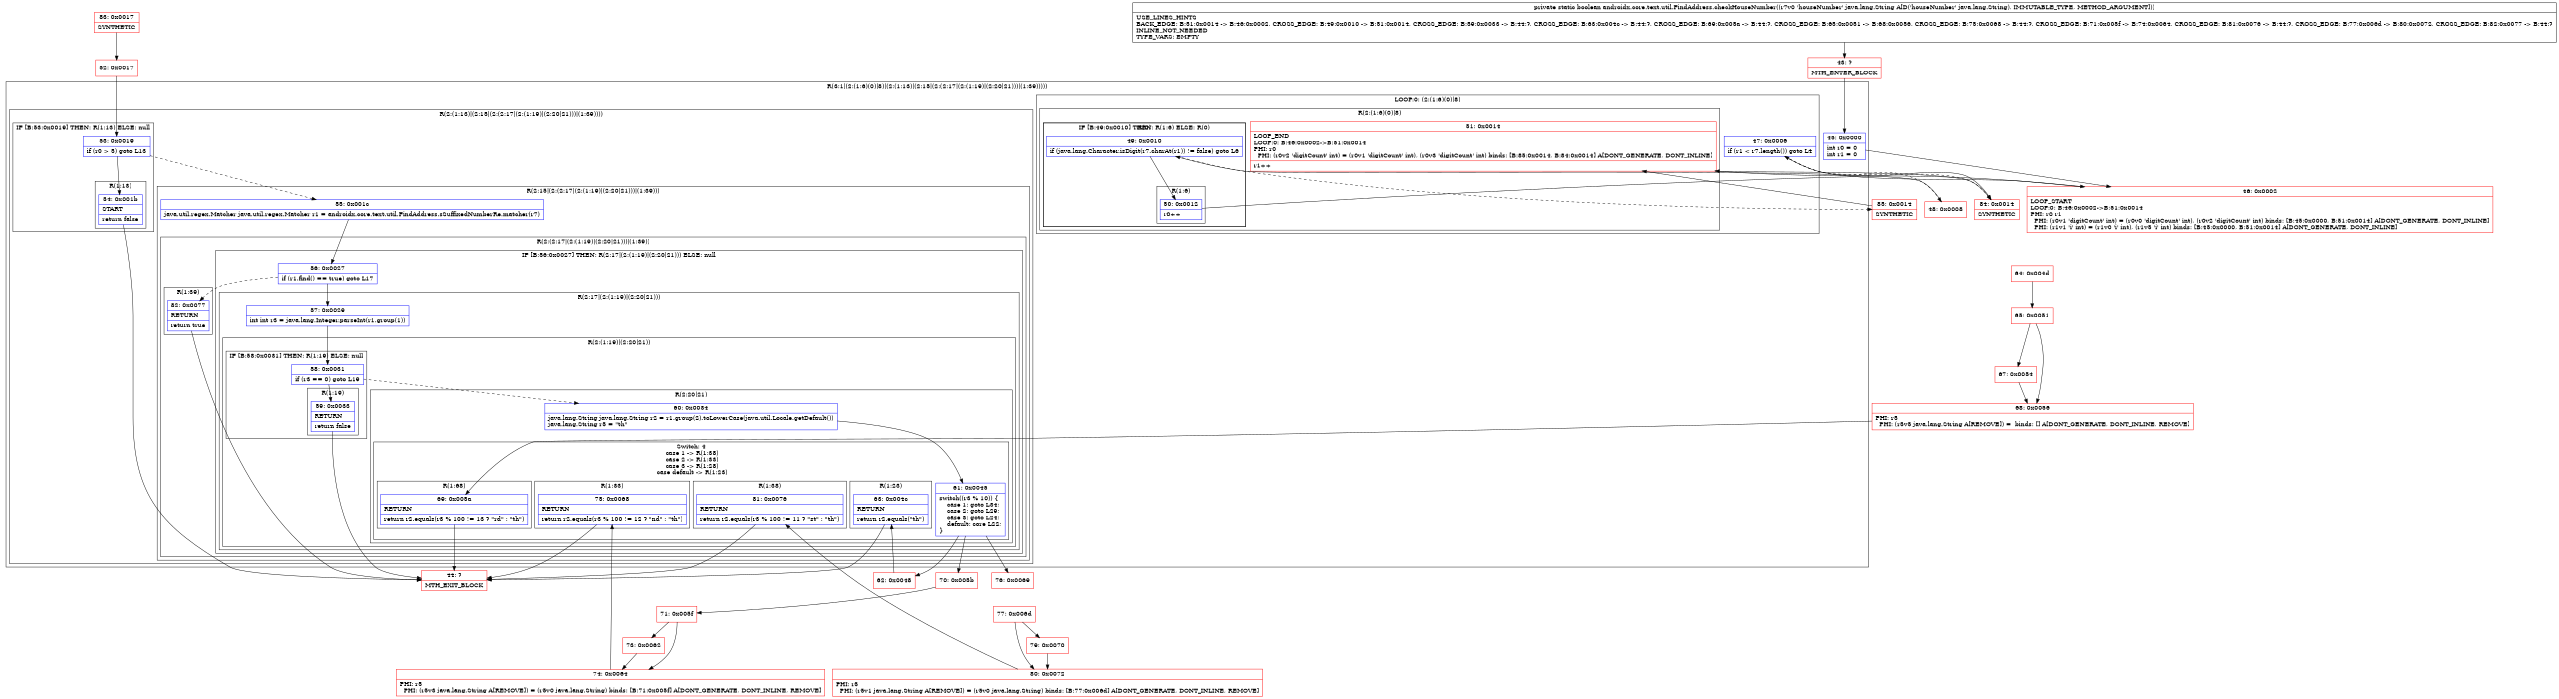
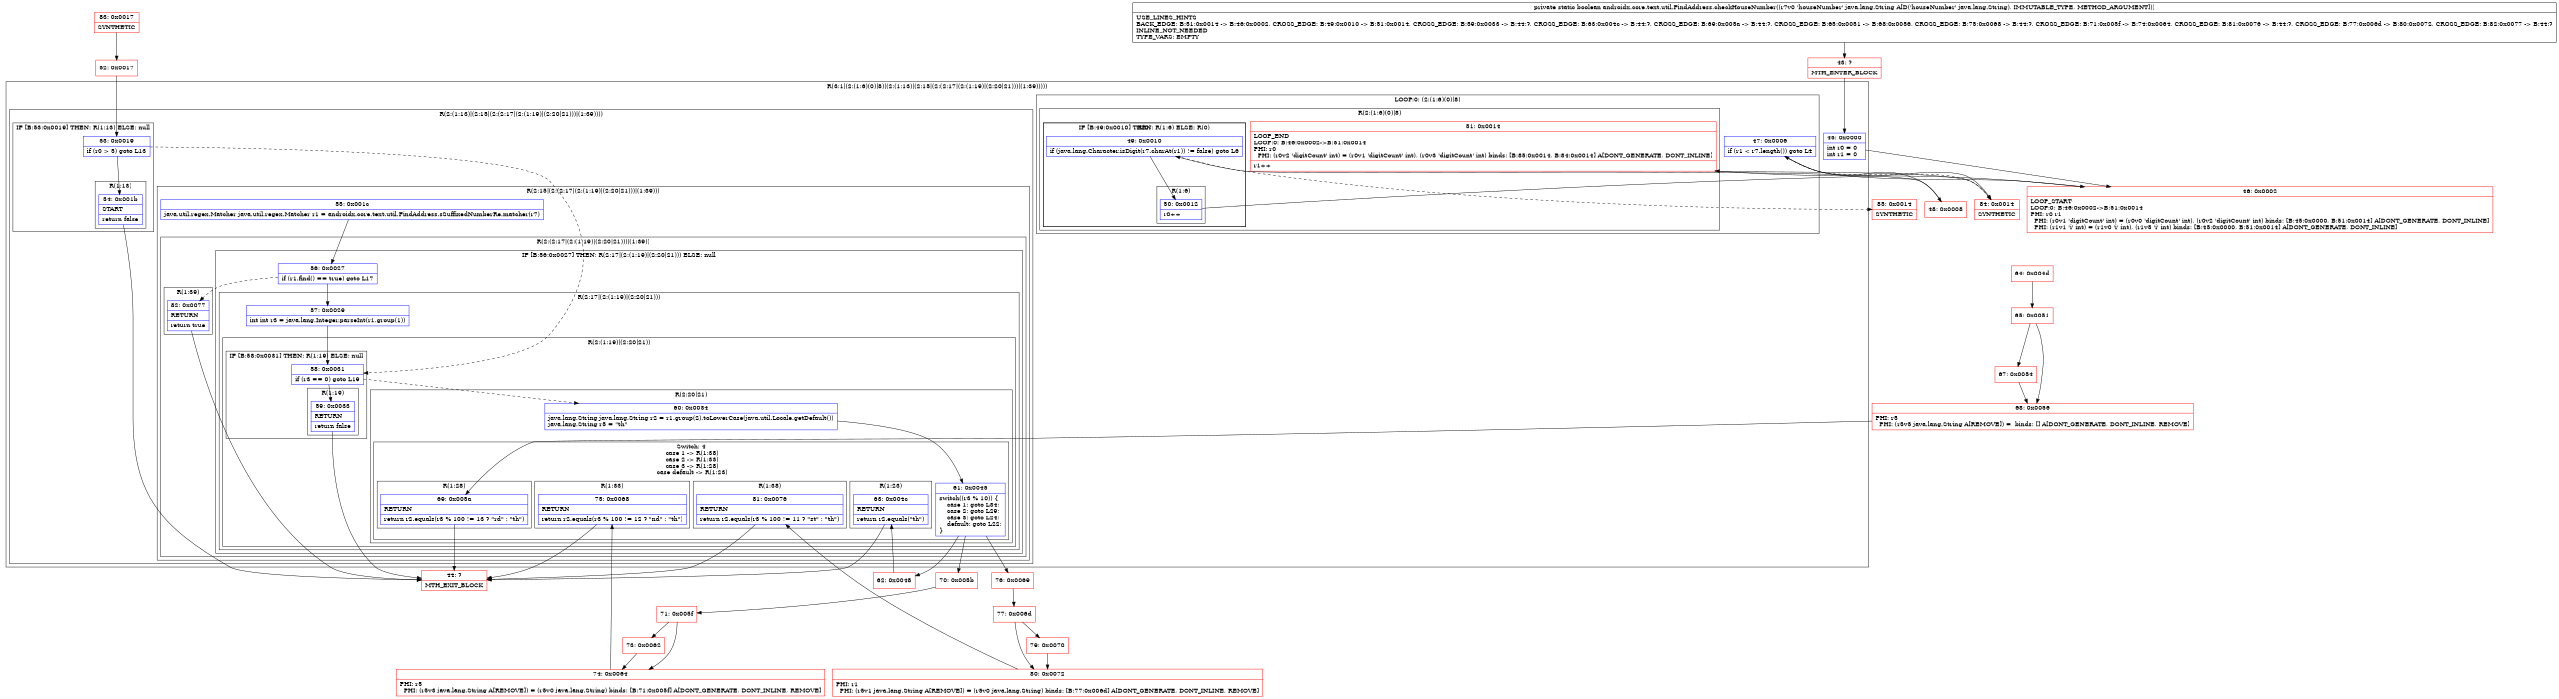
  digraph {
    fontname="DejaVu Serif"
    node [color=red fontname="DejaVu Serif" shape=record]
    edge [fontname="DejaVu Serif"]
    n1 [color=blue label="{50\:\ 0x0012|r0++\l}"]
    n2 [color=blue label="{49\:\ 0x0010|if (java.lang.Character.isDigit(r7.charAt(r1)) != false) goto L6\l}"]
    n3 [label="{51\:\ 0x0014|LOOP_END\lLOOP:0: B:46:0x0002\-\>B:51:0x0014\lPHI: r0 \l  PHI: (r0v2 'digitCount' int) = (r0v1 'digitCount' int), (r0v3 'digitCount' int) binds: [B:85:0x0014, B:84:0x0014] A[DONT_GENERATE, DONT_INLINE]\l|r1++\l}"]
    n4 [color=blue label="{47\:\ 0x0006|if (r1 \< r7.length()) goto L4\l}"]
    n5 [color=blue label="{54\:\ 0x001b|START\l|return false\l}"]
    n6 [color=blue label="{53\:\ 0x0019|if (r0 \> 5) goto L13\l}"]
    n7 [color=blue label="{59\:\ 0x0033|RETURN\l|return false\l}"]
    n8 [color=blue label="{58\:\ 0x0031|if (r3 == 0) goto L19\l}"]
    n9 [color=blue label="{81\:\ 0x0076|RETURN\l|return r2.equals(r3 % 100 != 11 ? \"st\" : \"th\")\l}"]
    n10 [color=blue label="{75\:\ 0x0068|RETURN\l|return r2.equals(r3 % 100 != 12 ? \"nd\" : \"th\")\l}"]
    n11 [color=blue label="{69\:\ 0x005a|RETURN\l|return r2.equals(r3 % 100 != 13 ? \"rd\" : \"th\")\l}"]
    n12 [color=blue label="{63\:\ 0x004c|RETURN\l|return r2.equals(\"th\")\l}"]
-   n13 [color=blue label="{61\:\ 0x0045|switch((r3 % 10)) \{\l    case 1: goto L34;\l    case 2: goto L29;\l    case 3: goto L24;\l    default: core L22;\l\}\l}"]
+   n13 [color=blue label="{61\:\ 0x0045|switch((r3 % 10)) \{\l    case 1: goto L34;\l    case 2: goto L29;\l    case 3: goto L24;\l    default: goto L22;\l\}\l}"]
    n14 [color=blue label="{60\:\ 0x0034|java.lang.String java.lang.String r2 = r1.group(2).toLowerCase(java.util.Locale.getDefault())\ljava.lang.String r5 = \"th\"\l}"]
    n15 [color=blue label="{57\:\ 0x0029|int int r3 = java.lang.Integer.parseInt(r1.group(1))\l}"]
    n16 [color=blue label="{56\:\ 0x0027|if (r1.find() == true) goto L17\l}"]
    n17 [color=blue label="{82\:\ 0x0077|RETURN\l|return true\l}"]
    n18 [color=blue label="{55\:\ 0x001c|java.util.regex.Matcher java.util.regex.Matcher r1 = androidx.core.text.util.FindAddress.sSuffixedNumberRe.matcher(r7)\l}"]
    n19 [color=blue label="{45\:\ 0x0000|int r0 = 0\lint r1 = 0\l}"]
    n20 [label="{84\:\ 0x0014|SYNTHETIC\l}"]
    n21 [label="{85\:\ 0x0014|SYNTHETIC\l}"]
    n22 [label="{46\:\ 0x0002|LOOP_START\lLOOP:0: B:46:0x0002\-\>B:51:0x0014\lPHI: r0 r1 \l  PHI: (r0v1 'digitCount' int) = (r0v0 'digitCount' int), (r0v2 'digitCount' int) binds: [B:45:0x0000, B:51:0x0014] A[DONT_GENERATE, DONT_INLINE]\l  PHI: (r1v1 'i' int) = (r1v0 'i' int), (r1v5 'i' int) binds: [B:45:0x0000, B:51:0x0014] A[DONT_GENERATE, DONT_INLINE]\l}"]
    n23 [label="{48\:\ 0x0008}"]
    n24 [label="{44\:\ ?|MTH_EXIT_BLOCK\l}"]
    n25 [label="{62\:\ 0x0048}"]
    n26 [label="{70\:\ 0x005b}"]
    n27 [label="{76\:\ 0x0069}"]
    n28 [label="{83\:\ 0x0017|SYNTHETIC\l}"]
    n29 [label="{52\:\ 0x0017}"]
    n30 [label="{64\:\ 0x004d}"]
    n31 [label="{65\:\ 0x0051}"]
    n32 [label="{71\:\ 0x005f}"]
    n33 [label="{77\:\ 0x006d}"]
    n34 [label="{43\:\ ?|MTH_ENTER_BLOCK\l}"]
    n35 [label="{67\:\ 0x0054}"]
    n36 [label="{68\:\ 0x0056|PHI: r5 \l  PHI: (r5v5 java.lang.String A[REMOVE]) =  binds: [] A[DONT_GENERATE, DONT_INLINE, REMOVE]\l}"]
    n37 [label="{73\:\ 0x0062}"]
    n38 [label="{74\:\ 0x0064|PHI: r5 \l  PHI: (r5v3 java.lang.String A[REMOVE]) = (r5v0 java.lang.String) binds: [B:71:0x005f] A[DONT_GENERATE, DONT_INLINE, REMOVE]\l}"]
    n39 [label="{79\:\ 0x0070}"]
-   n40 [label="{80\:\ 0x0072|PHI: r5 \l  PHI: (r5v1 java.lang.String A[REMOVE]) = (r5v0 java.lang.String) binds: [B:77:0x006d] A[DONT_GENERATE, DONT_INLINE, REMOVE]\l}"]
+   n40 [label="{80\:\ 0x0072|PHI: r1 \l  PHI: (r5v1 java.lang.String A[REMOVE]) = (r5v0 java.lang.String) binds: [B:77:0x006d] A[DONT_GENERATE, DONT_INLINE, REMOVE]\l}"]
    n41 [label="{private static boolean androidx.core.text.util.FindAddress.checkHouseNumber((r7v0 'houseNumber' java.lang.String A[D('houseNumber' java.lang.String), IMMUTABLE_TYPE, METHOD_ARGUMENT]))  | USE_LINES_HINTS\lBACK_EDGE: B:51:0x0014 \-\> B:46:0x0002, CROSS_EDGE: B:49:0x0010 \-\> B:51:0x0014, CROSS_EDGE: B:59:0x0033 \-\> B:44:?, CROSS_EDGE: B:63:0x004c \-\> B:44:?, CROSS_EDGE: B:69:0x005a \-\> B:44:?, CROSS_EDGE: B:65:0x0051 \-\> B:68:0x0056, CROSS_EDGE: B:75:0x0068 \-\> B:44:?, CROSS_EDGE: B:71:0x005f \-\> B:74:0x0064, CROSS_EDGE: B:81:0x0076 \-\> B:44:?, CROSS_EDGE: B:77:0x006d \-\> B:80:0x0072, CROSS_EDGE: B:82:0x0077 \-\> B:44:?\lINLINE_NOT_NEEDED\lTYPE_VARS: EMPTY\l}" color=""]
    subgraph cluster_1 {
      label="R(3:1|(2:(1:6)(0)|8)|(2:(1:13)|(2:15|(2:(2:17|(2:(1:19)|(2:20|21)))|(1:39)))))"
      n19
      subgraph cluster_2 {
        label="LOOP:0: (2:(1:6)(0)|8)"
        n4
        subgraph cluster_3 {
          label="R(2:(1:6)(0)|8)"
          n3
          subgraph cluster_4 {
            label="IF [B:49:0x0010] THEN: R(1:6) ELSE: R(0)"
            n2
            subgraph cluster_5 {
              label="R(1:6)"
              n1
            }
            subgraph cluster_6 {
              label="R(0)"
            }
          }
        }
      }
      subgraph cluster_7 {
        label="R(2:(1:13)|(2:15|(2:(2:17|(2:(1:19)|(2:20|21)))|(1:39))))"
        subgraph cluster_8 {
          label="IF [B:53:0x0019] THEN: R(1:13) ELSE: null"
          n6
          subgraph cluster_9 {
            label="R(1:13)"
            n5
          }
        }
        subgraph cluster_10 {
          label="R(2:15|(2:(2:17|(2:(1:19)|(2:20|21)))|(1:39)))"
          n18
          subgraph cluster_11 {
            label="R(2:(2:17|(2:(1:19)|(2:20|21)))|(1:39))"
            subgraph cluster_12 {
              label="IF [B:56:0x0027] THEN: R(2:17|(2:(1:19)|(2:20|21))) ELSE: null"
              n16
              subgraph cluster_13 {
                label="R(2:17|(2:(1:19)|(2:20|21)))"
                n15
                subgraph cluster_14 {
                  label="R(2:(1:19)|(2:20|21))"
                  subgraph cluster_15 {
                    label="IF [B:58:0x0031] THEN: R(1:19) ELSE: null"
                    n8
                    subgraph cluster_16 {
                      label="R(1:19)"
                      n7
                    }
                  }
                  subgraph cluster_17 {
                    label="R(2:20|21)"
                    n14
                    subgraph cluster_18 {
                      label="Switch: 4\n case 1 -> R(1:38)\n case 2 -> R(1:33)\n case 3 -> R(1:28)\n case default -> R(1:23)"
                      n13
                      subgraph cluster_19 {
                        label="R(1:38)"
                        n9
                      }
                      subgraph cluster_20 {
                        label="R(1:33)"
                        n10
                      }
                      subgraph cluster_21 {
-                       label="R(1:68)"
+                       label="R(1:28)"
                        n11
                      }
                      subgraph cluster_22 {
                        label="R(1:23)"
                        n12
                      }
                    }
                  }
                }
              }
            }
            subgraph cluster_23 {
              label="R(1:39)"
              n17
            }
          }
        }
      }
    }
    n1 -> n20
    n2 -> n1
    n2 -> n21 [style=dashed]
    n3 -> n22
    n4 -> n20 [style=dashed]
-   n4 -> n23 [style=dashed]
+   n4 -> n23
    n5 -> n24
    n6 -> n5
-   n6 -> n18 [style=dashed]
+   n6 -> n8 [style=dashed]
    n7 -> n24
    n8 -> n7
    n8 -> n14 [style=dashed]
    n9 -> n24
    n10 -> n24
    n11 -> n24
    n12 -> n24
    n13 -> n25
    n13 -> n26
    n13 -> n27
    n14 -> n13
    n15 -> n8
    n16 -> n15
    n16 -> n17 [style=dashed]
    n17 -> n24
    n18 -> n16
    n19 -> n22
    n20 -> n3
-   n21 -> n3
    n22 -> n4
    n23 -> n2
    n25 -> n12
    n26 -> n32
+   n27 -> n33
    n28 -> n29
    n29 -> n6
    n30 -> n31
    n31 -> n35
    n31 -> n36
    n32 -> n37
    n32 -> n38
    n33 -> n39
    n33 -> n40
    n34 -> n19
    n35 -> n36
    n36 -> n11
    n37 -> n38
    n38 -> n10
    n39 -> n40
    n40 -> n9
    n41 -> n34
  }
